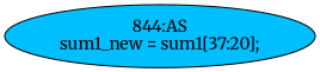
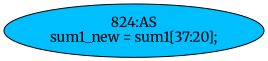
  strict digraph {
    fontname=Merriweather
-   n1 [ast="<pyverilog.vparser.ast.Assign object at 0x7f407858a390>" def_var="['sum1_new']" fillcolor=deepskyblue label="844:AS\nsum1_new = sum1[37:20];" statements="[]" style=filled typ=Assign use_var="['sum1']" fontname=Merriweather]
+   n1 [ast="<pyverilog.vparser.ast.Assign object at 0x7f407858a390>" def_var="['sum1_new']" fillcolor=deepskyblue label="824:AS\nsum1_new = sum1[37:20];" statements="[]" style=filled typ=Assign use_var="['sum1']" fontname=Merriweather]
  }
